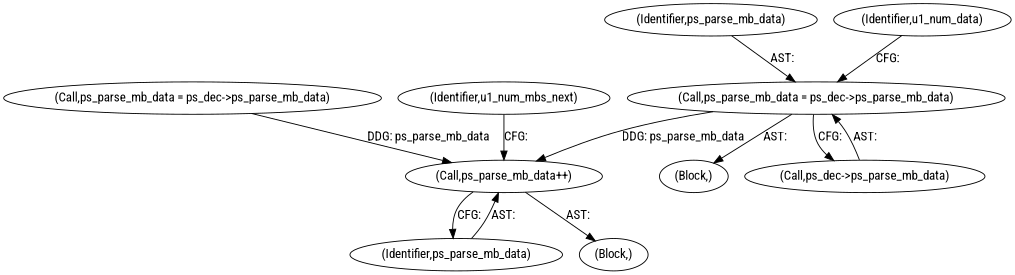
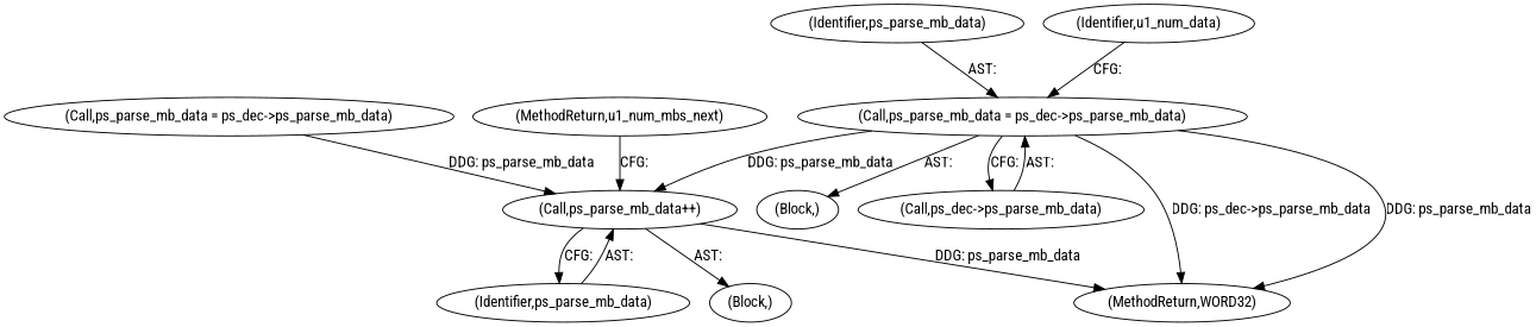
  digraph {
    fontname="Roboto Condensed"
    node [fontname="Roboto Condensed"]
    edge [fontname="Roboto Condensed"]
    n1 [label="(Call,ps_parse_mb_data = ps_dec->ps_parse_mb_data)"]
    n2 [label="(Call,ps_parse_mb_data++)"]
    n3 [label="(Block,)"]
    n4 [label="(Call,ps_dec->ps_parse_mb_data)"]
+   n5 [label="(MethodReturn,WORD32)"]
    n6 [label="(Identifier,ps_parse_mb_data)"]
    n7 [label="(Block,)"]
    n8 [label="(Call,ps_parse_mb_data = ps_dec->ps_parse_mb_data)"]
    n9 [label="(Identifier,ps_parse_mb_data)"]
    n10 [label="(Identifier,u1_num_data)"]
-   n11 [label="(Identifier,u1_num_mbs_next)"]
+   n11 [label="(MethodReturn,u1_num_mbs_next)"]
    n1 -> n2 [label="DDG: ps_parse_mb_data"]
    n1 -> n3 [label="AST: "]
    n1 -> n4 [label="CFG: "]
+   n1 -> n5 [label="DDG: ps_dec->ps_parse_mb_data"]
+   n1 -> n5 [label="DDG: ps_parse_mb_data"]
+   n2 -> n5 [label="DDG: ps_parse_mb_data"]
    n2 -> n6 [label="CFG: "]
    n2 -> n7 [label="AST: "]
    n4 -> n1 [label="AST: "]
    n6 -> n2 [label="AST: "]
    n8 -> n2 [label="DDG: ps_parse_mb_data"]
    n9 -> n1 [label="AST: "]
    n10 -> n1 [label="CFG: "]
    n11 -> n2 [label="CFG: "]
  }
